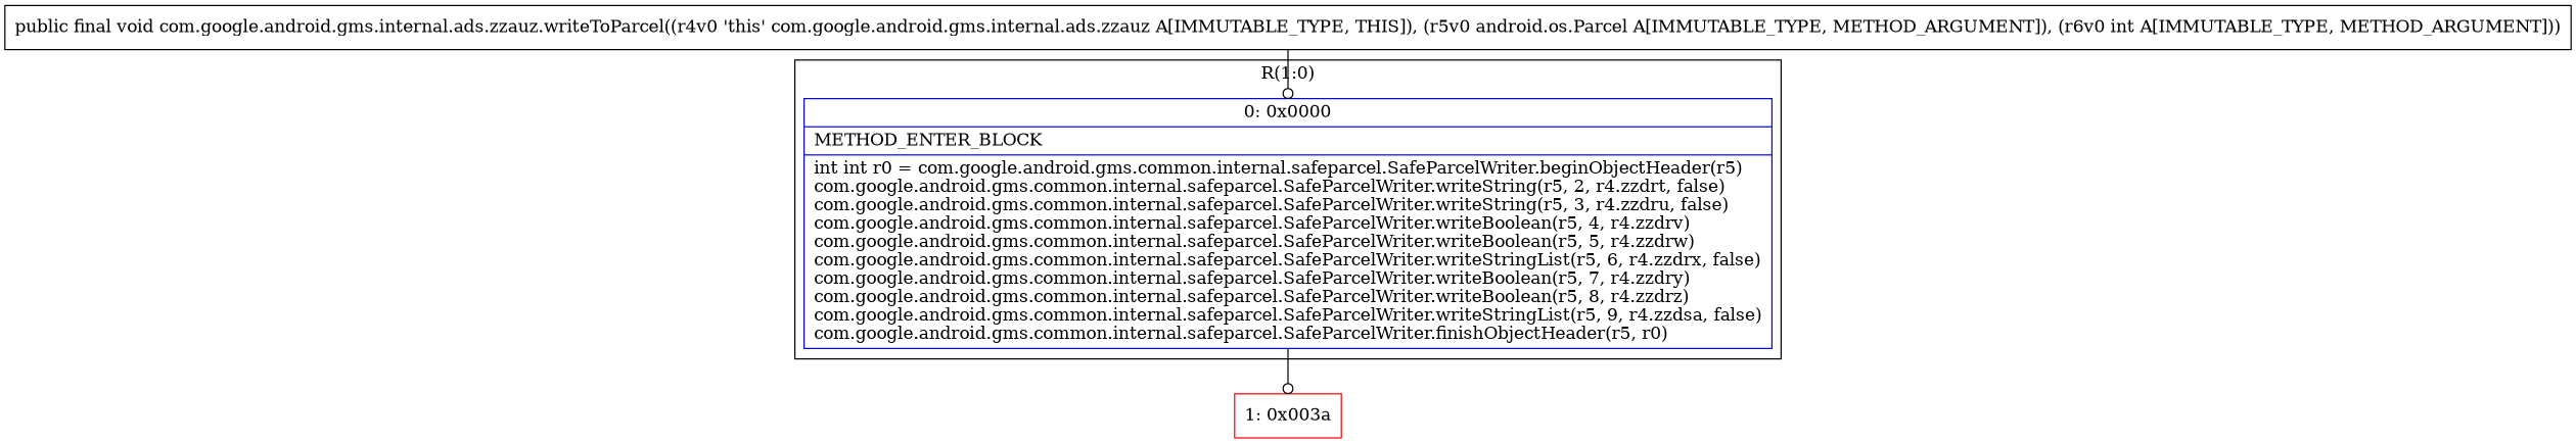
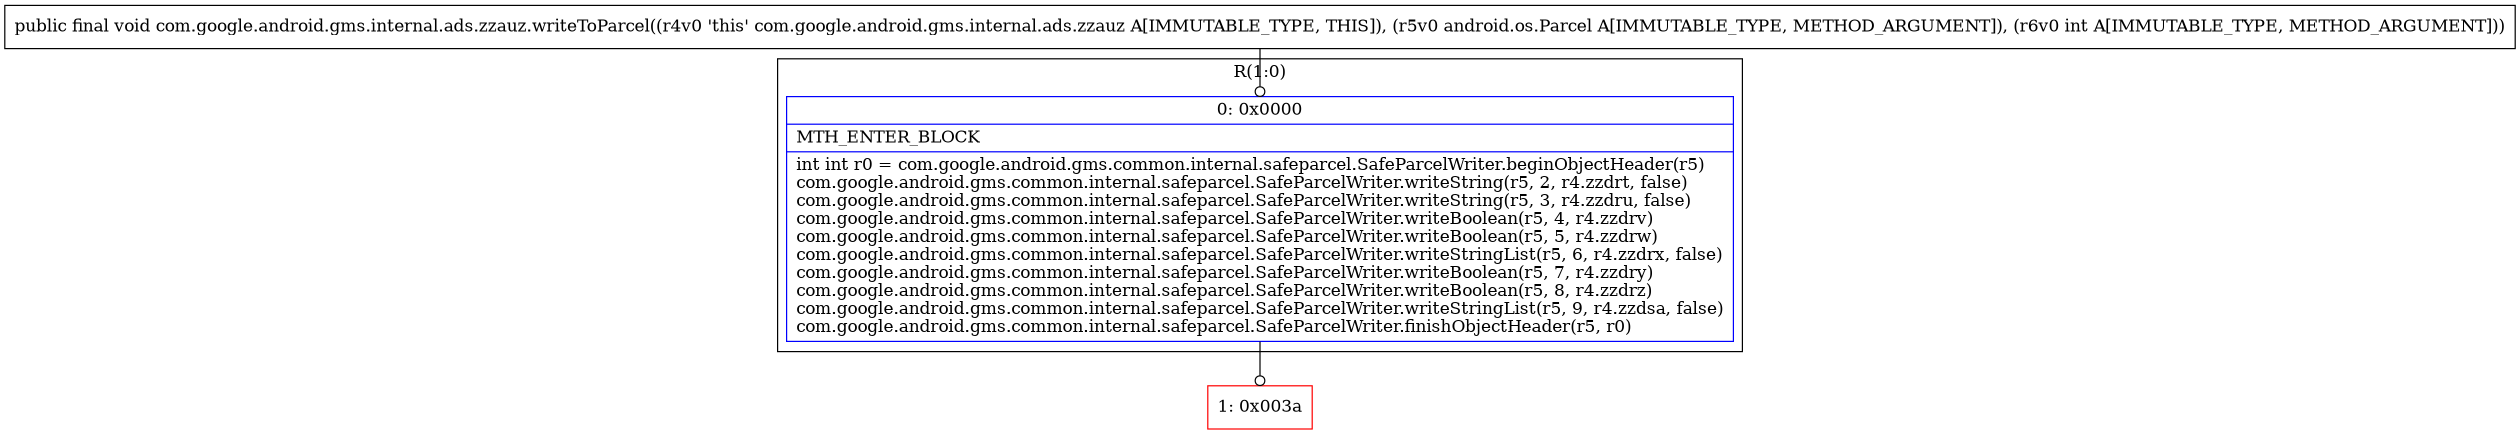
  digraph {
    node [shape=record]
    edge [arrowhead=odot]
-   n1 [color=blue label="{0\:\ 0x0000|METHOD_ENTER_BLOCK\l|int int r0 = com.google.android.gms.common.internal.safeparcel.SafeParcelWriter.beginObjectHeader(r5)\lcom.google.android.gms.common.internal.safeparcel.SafeParcelWriter.writeString(r5, 2, r4.zzdrt, false)\lcom.google.android.gms.common.internal.safeparcel.SafeParcelWriter.writeString(r5, 3, r4.zzdru, false)\lcom.google.android.gms.common.internal.safeparcel.SafeParcelWriter.writeBoolean(r5, 4, r4.zzdrv)\lcom.google.android.gms.common.internal.safeparcel.SafeParcelWriter.writeBoolean(r5, 5, r4.zzdrw)\lcom.google.android.gms.common.internal.safeparcel.SafeParcelWriter.writeStringList(r5, 6, r4.zzdrx, false)\lcom.google.android.gms.common.internal.safeparcel.SafeParcelWriter.writeBoolean(r5, 7, r4.zzdry)\lcom.google.android.gms.common.internal.safeparcel.SafeParcelWriter.writeBoolean(r5, 8, r4.zzdrz)\lcom.google.android.gms.common.internal.safeparcel.SafeParcelWriter.writeStringList(r5, 9, r4.zzdsa, false)\lcom.google.android.gms.common.internal.safeparcel.SafeParcelWriter.finishObjectHeader(r5, r0)\l}"]
+   n1 [color=blue label="{0\:\ 0x0000|MTH_ENTER_BLOCK\l|int int r0 = com.google.android.gms.common.internal.safeparcel.SafeParcelWriter.beginObjectHeader(r5)\lcom.google.android.gms.common.internal.safeparcel.SafeParcelWriter.writeString(r5, 2, r4.zzdrt, false)\lcom.google.android.gms.common.internal.safeparcel.SafeParcelWriter.writeString(r5, 3, r4.zzdru, false)\lcom.google.android.gms.common.internal.safeparcel.SafeParcelWriter.writeBoolean(r5, 4, r4.zzdrv)\lcom.google.android.gms.common.internal.safeparcel.SafeParcelWriter.writeBoolean(r5, 5, r4.zzdrw)\lcom.google.android.gms.common.internal.safeparcel.SafeParcelWriter.writeStringList(r5, 6, r4.zzdrx, false)\lcom.google.android.gms.common.internal.safeparcel.SafeParcelWriter.writeBoolean(r5, 7, r4.zzdry)\lcom.google.android.gms.common.internal.safeparcel.SafeParcelWriter.writeBoolean(r5, 8, r4.zzdrz)\lcom.google.android.gms.common.internal.safeparcel.SafeParcelWriter.writeStringList(r5, 9, r4.zzdsa, false)\lcom.google.android.gms.common.internal.safeparcel.SafeParcelWriter.finishObjectHeader(r5, r0)\l}"]
    n2 [color=red label="{1\:\ 0x003a}"]
    n3 [label="{public final void com.google.android.gms.internal.ads.zzauz.writeToParcel((r4v0 'this' com.google.android.gms.internal.ads.zzauz A[IMMUTABLE_TYPE, THIS]), (r5v0 android.os.Parcel A[IMMUTABLE_TYPE, METHOD_ARGUMENT]), (r6v0 int A[IMMUTABLE_TYPE, METHOD_ARGUMENT])) }"]
    subgraph cluster_1 {
      label="R(1:0)"
      n1
    }
    n1 -> n2
    n3 -> n1
  }
